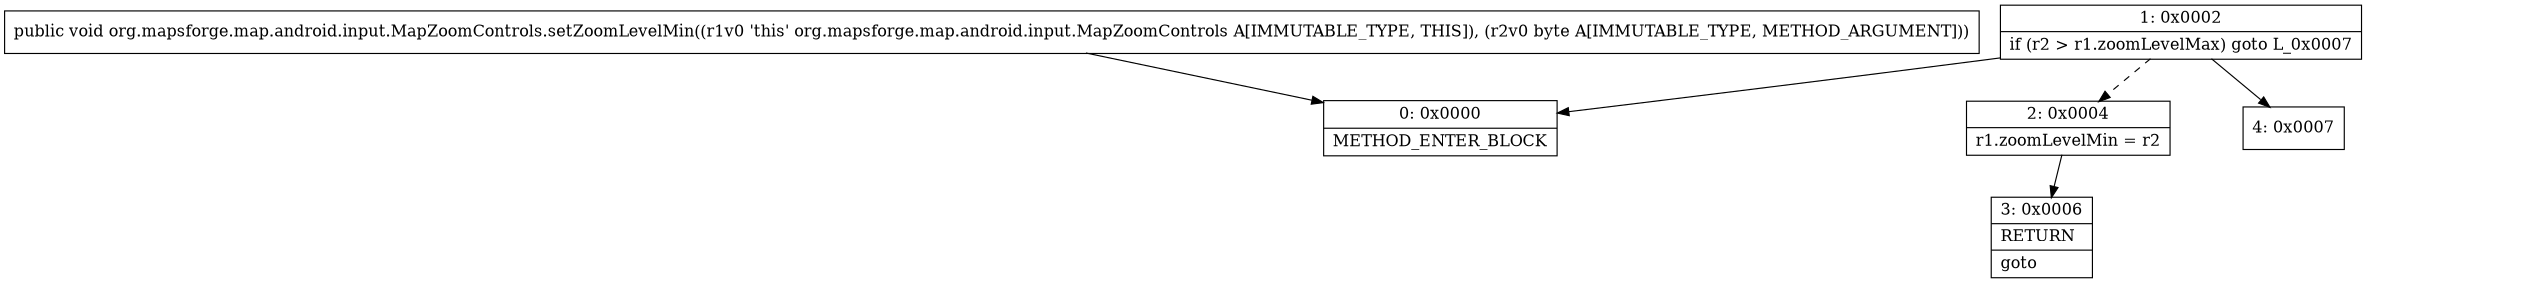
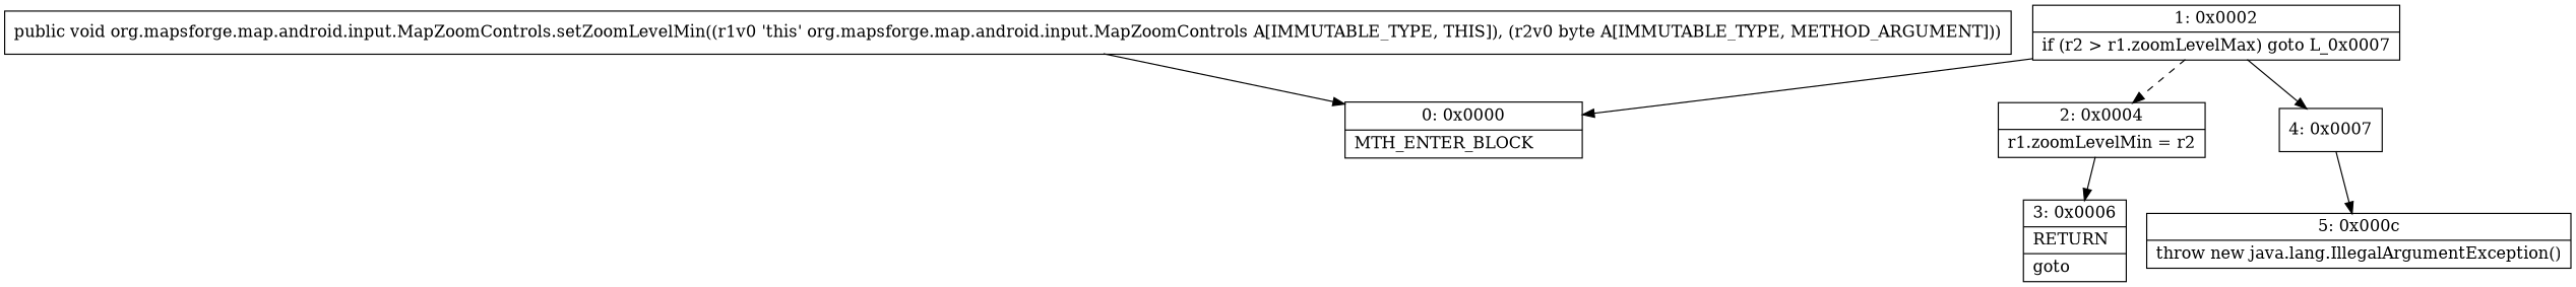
  digraph {
    node [shape=record]
-   n1 [label="{0\:\ 0x0000|METHOD_ENTER_BLOCK\l}"]
+   n1 [label="{0\:\ 0x0000|MTH_ENTER_BLOCK\l}"]
    n2 [label="{1\:\ 0x0002|if (r2 \> r1.zoomLevelMax) goto L_0x0007\l}"]
    n3 [label="{2\:\ 0x0004|r1.zoomLevelMin = r2\l}"]
    n4 [label="{4\:\ 0x0007}"]
    n5 [label="{3\:\ 0x0006|RETURN\l|goto\l}"]
+   n6 [label="{5\:\ 0x000c|throw new java.lang.IllegalArgumentException()\l}"]
    n7 [label="{public void org.mapsforge.map.android.input.MapZoomControls.setZoomLevelMin((r1v0 'this' org.mapsforge.map.android.input.MapZoomControls A[IMMUTABLE_TYPE, THIS]), (r2v0 byte A[IMMUTABLE_TYPE, METHOD_ARGUMENT])) }"]
    n2 -> n1
    n2 -> n3 [style=dashed]
    n2 -> n4
    n3 -> n5
+   n4 -> n6
    n7 -> n1
  }
